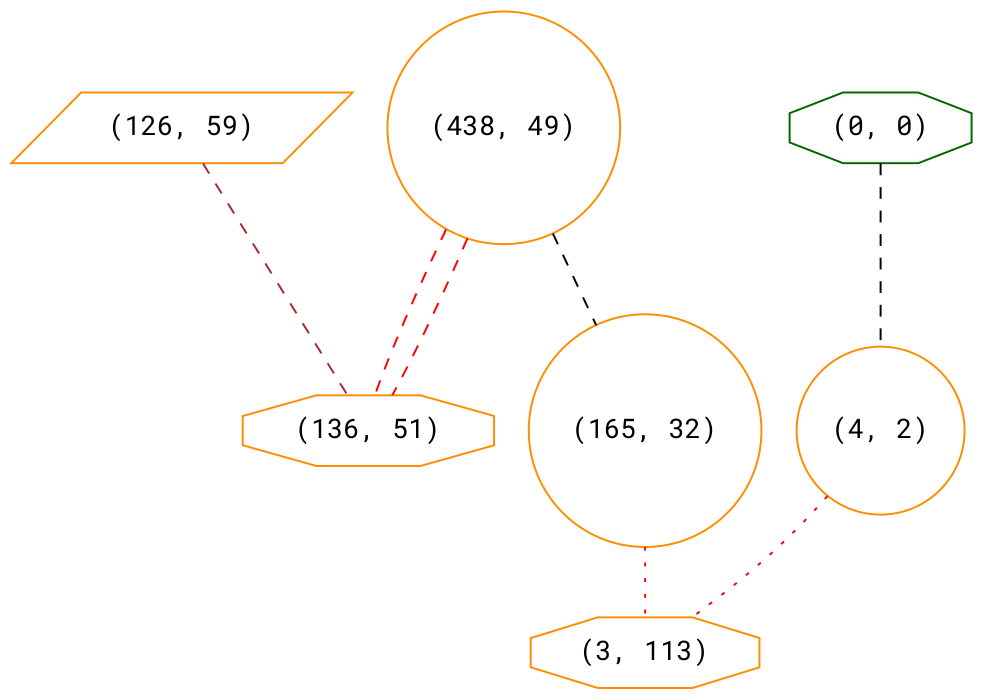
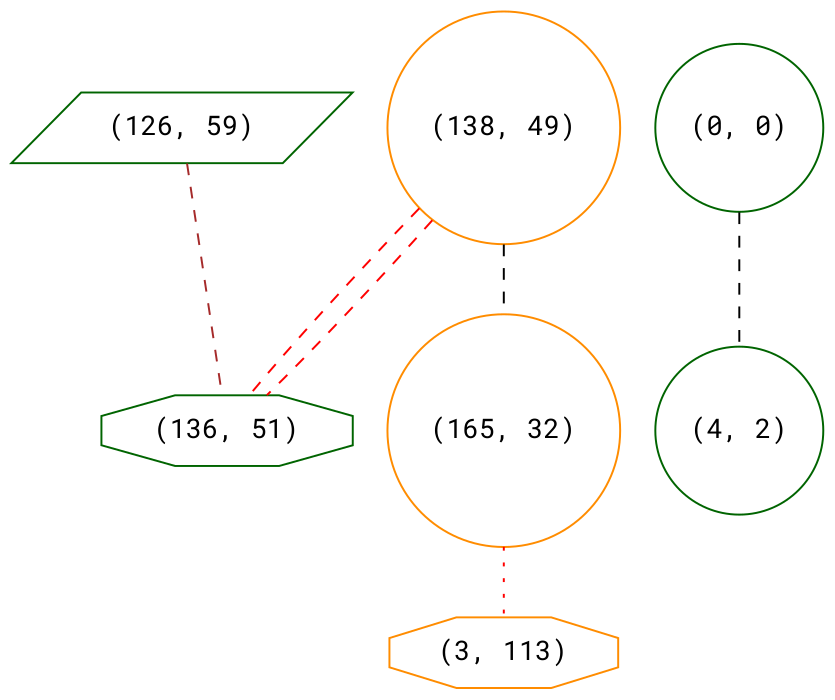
  graph {
    fontname="Roboto Mono"
    node [color=darkorange fontname="Roboto Mono" shape=octagon]
    edge [color=red fontname="Roboto Mono" style=dashed weight=1]
-   "(126, 59)" [shape=parallelogram]
-   "(136, 51)"
-   "(0, 0)" [color=darkgreen]
-   "(4, 2)" [shape=circle]
+   "(126, 59)" [color=darkgreen shape=parallelogram]
+   "(136, 51)" [color=darkgreen]
+   "(0, 0)" [color=darkgreen shape=circle]
+   "(4, 2)" [color=darkgreen shape=circle]
    "(3, 113)"
-   "(138, 49)" [shape=circle label="(438, 49)"]
+   "(138, 49)" [shape=circle]
    "(165, 32)" [shape=circle]
    "(126, 59)" -- "(136, 51)" [color=brown]
    "(0, 0)" -- "(4, 2)" [color=black weight=4]
-   "(4, 2)" -- "(3, 113)" [style=dotted]
    "(138, 49)" -- "(136, 51)"
    "(138, 49)" -- "(136, 51)"
    "(138, 49)" -- "(165, 32)" [color=black]
    "(165, 32)" -- "(3, 113)" [style=dotted weight=2]
  }
